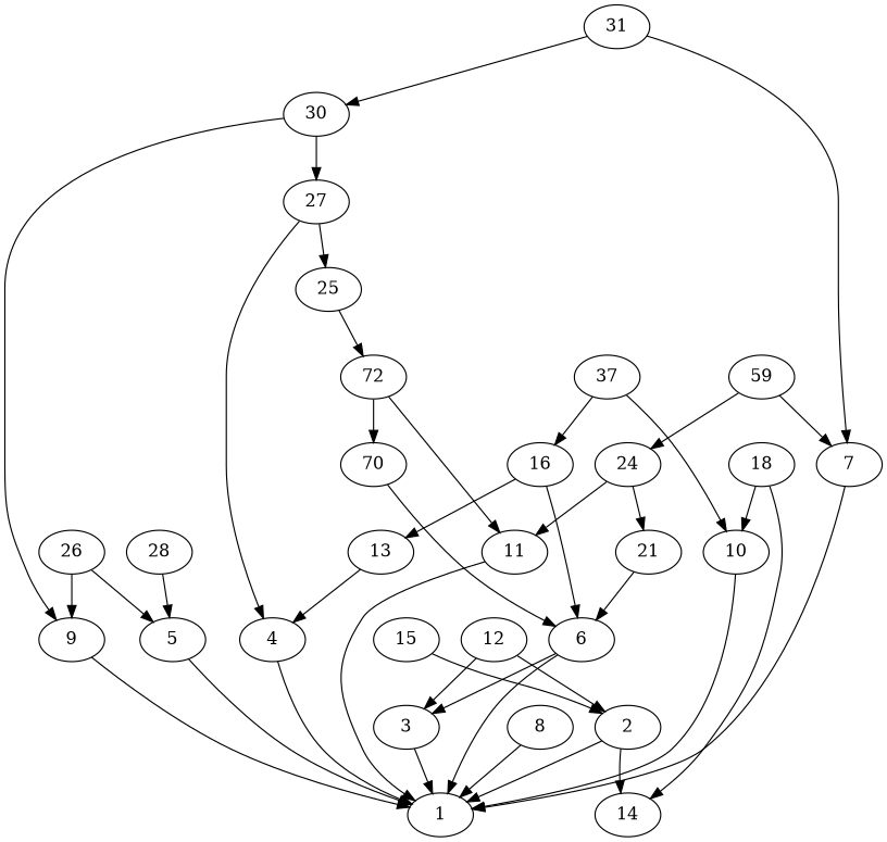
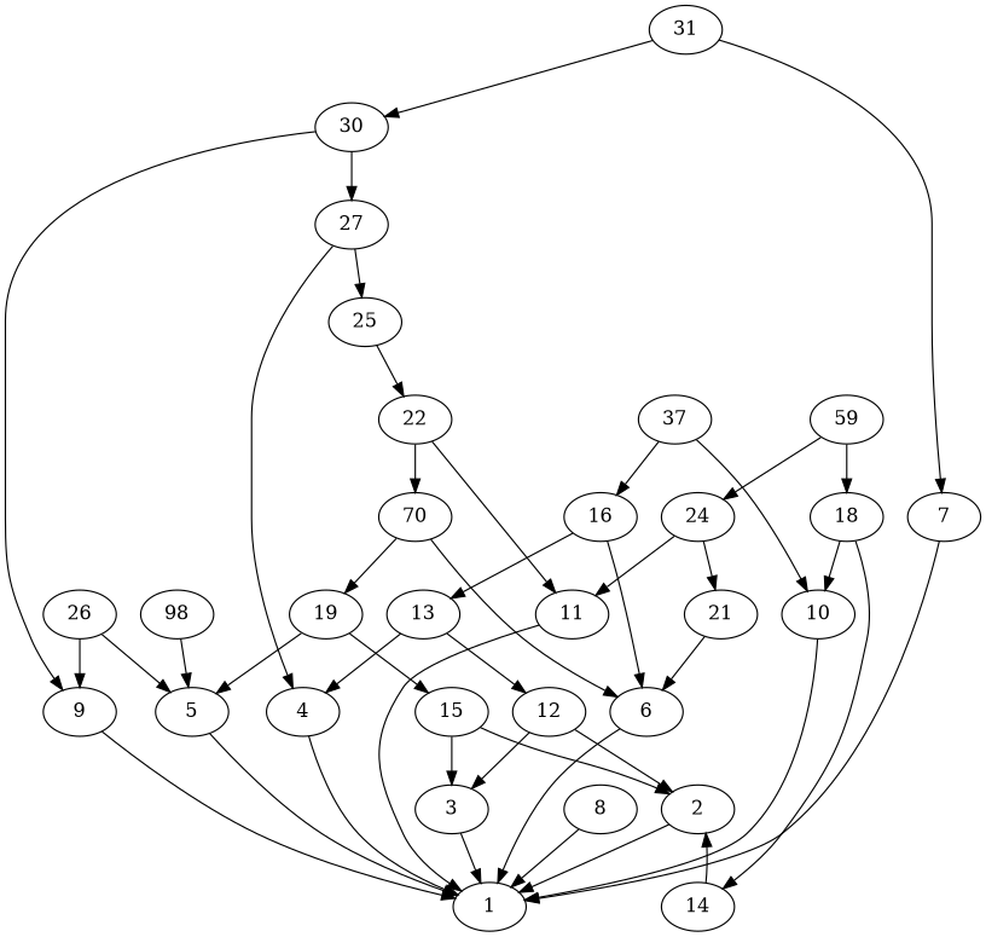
  digraph {
    31
    7
    30
    1
    27
    9
    25
    4
-   22 [label=72]
+   22
    11
    n11 [label=70]
+   19
    6
    5
    15
    n16 [label=37]
    10
    16
    13
    12
-   28
+   28 [label=98]
    8
    18
    14
    n25 [label=59]
    24
    21
    2
    3
    26
    31 -> 7
    31 -> 30
    7 -> 1
    30 -> 27
    30 -> 9
    27 -> 25
    27 -> 4
    9 -> 1
    25 -> 22
    4 -> 1
    22 -> 11
    22 -> n11
    11 -> 1
+   n11 -> 19
    n11 -> 6
+   19 -> 5
+   19 -> 15
    6 -> 1
    5 -> 1
    15 -> 2
-   6 -> 3
+   15 -> 3
    n16 -> 10
    n16 -> 16
    10 -> 1
    16 -> 6
    16 -> 13
    13 -> 4
+   13 -> 12
    12 -> 2
    12 -> 3
    28 -> 5
    8 -> 1
    18 -> 10
    18 -> 14
-   2 -> 14
-   n25 -> 7
+   14 -> 2
+   n25 -> 18
    n25 -> 24
    24 -> 11
    24 -> 21
    21 -> 6
    2 -> 1
    3 -> 1
    26 -> 9
    26 -> 5
  }
